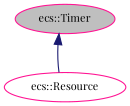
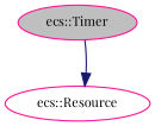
  digraph {
    fontname="Playfair Display"
    node [color=deeppink fontname="Playfair Display" fontsize=10 shape=ellipse style=filled]
    n1 [fillcolor=grey75 fontcolor=black height=0.2 label="ecs::Timer" width=0.4]
    n2 [fillcolor=white height=0.2 label="ecs::Resource" width=0.4]
-   n1 -> n2 [color=midnightblue dir=back fontname="Playfair Display" fontsize=10 labelfontname=Helvetica labelfontsize=10 style=solid]
+   n2 -> n1 [color=midnightblue dir=back fontname="Playfair Display" fontsize=10 labelfontname=Helvetica labelfontsize=10 style=solid]
  }
